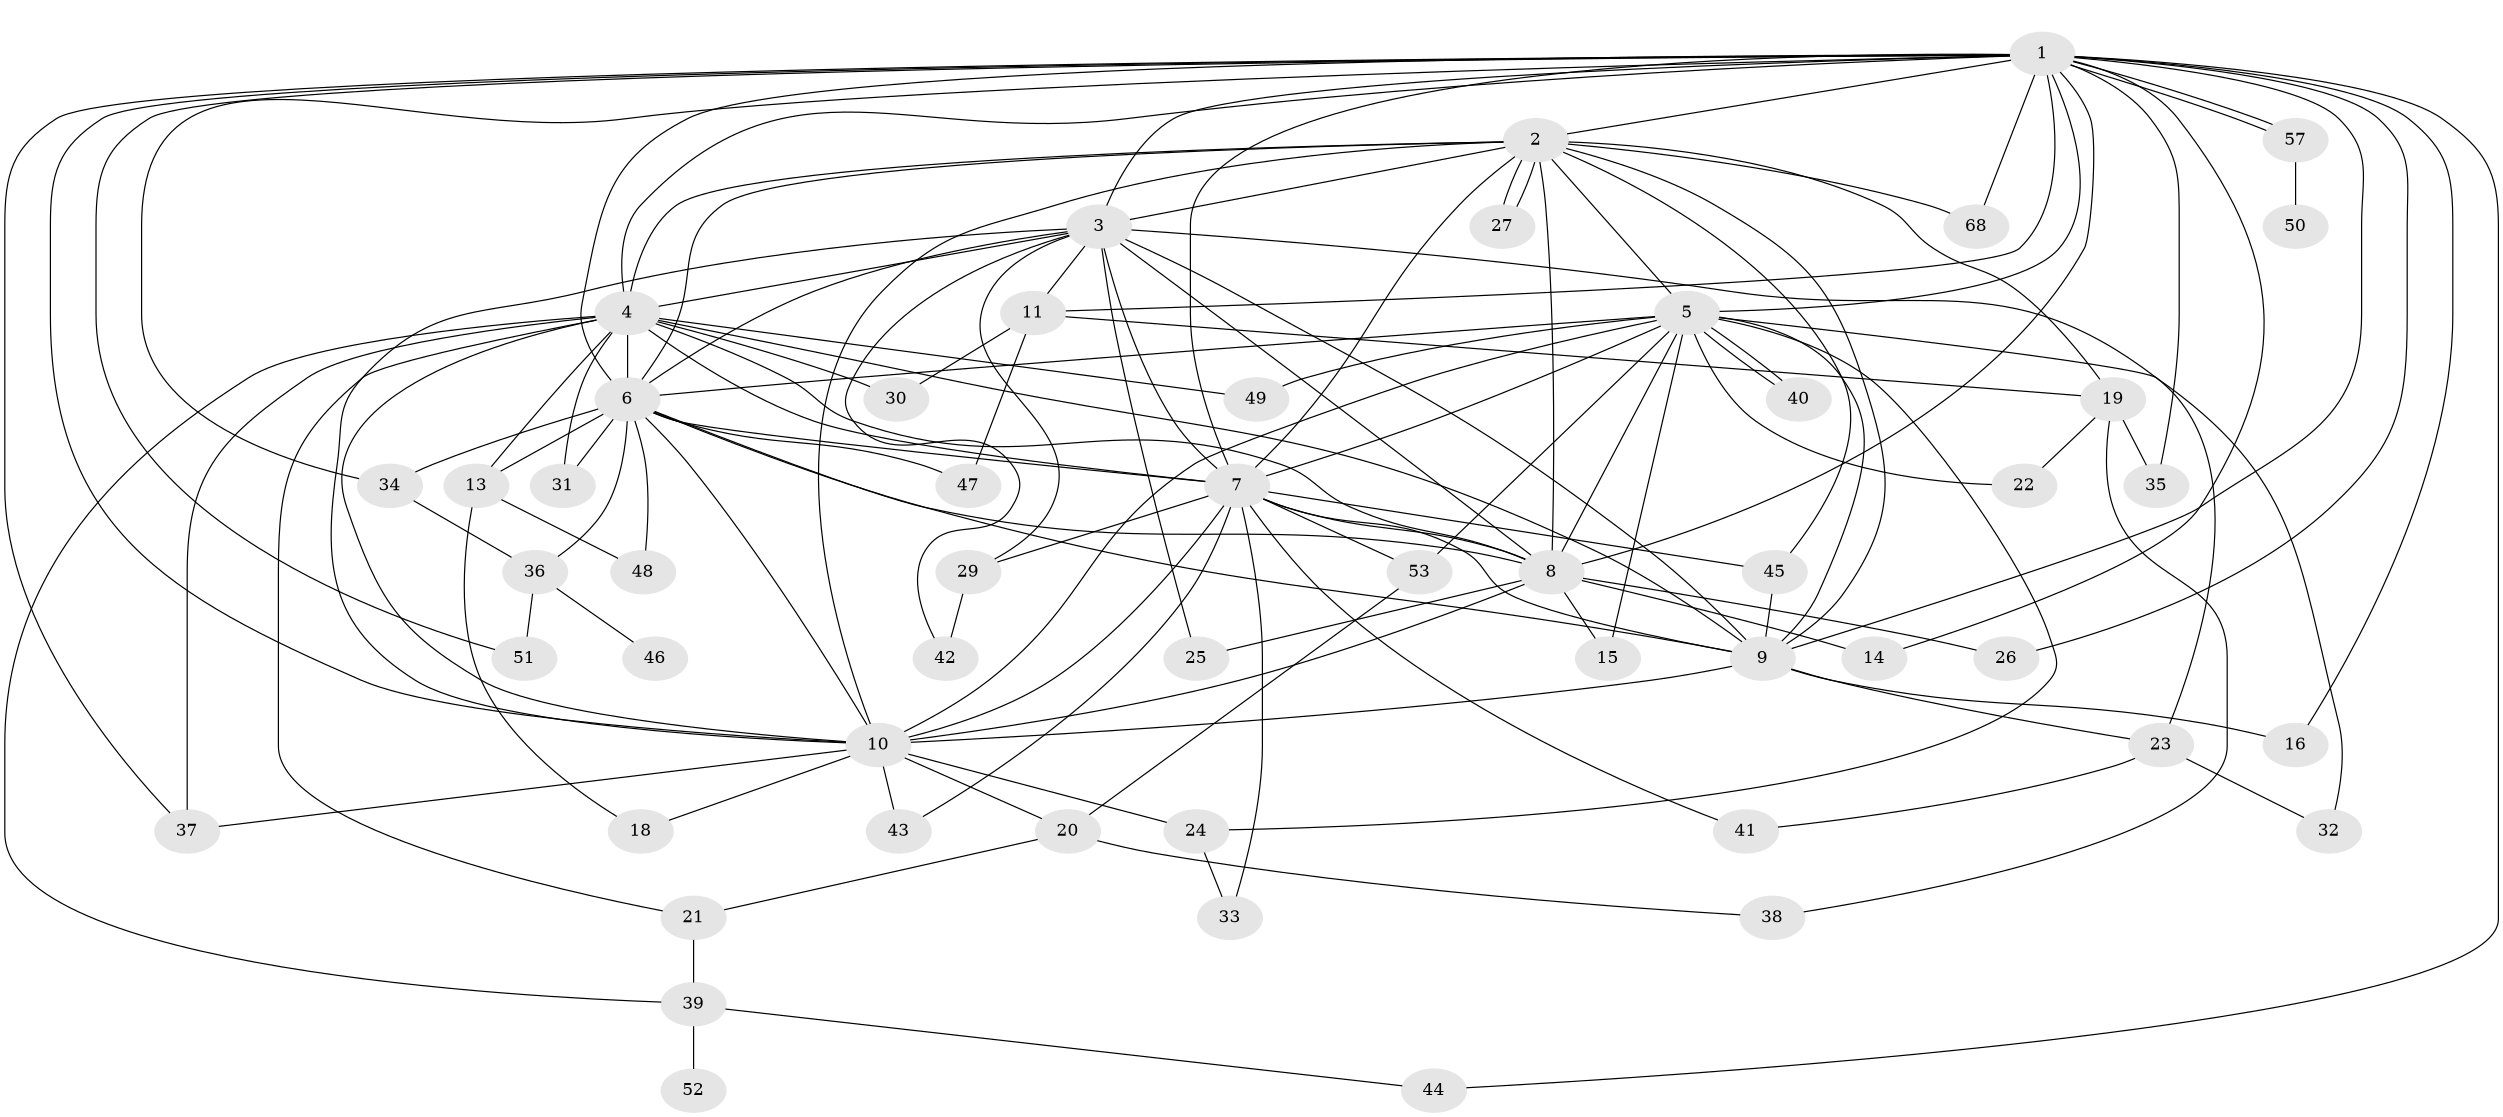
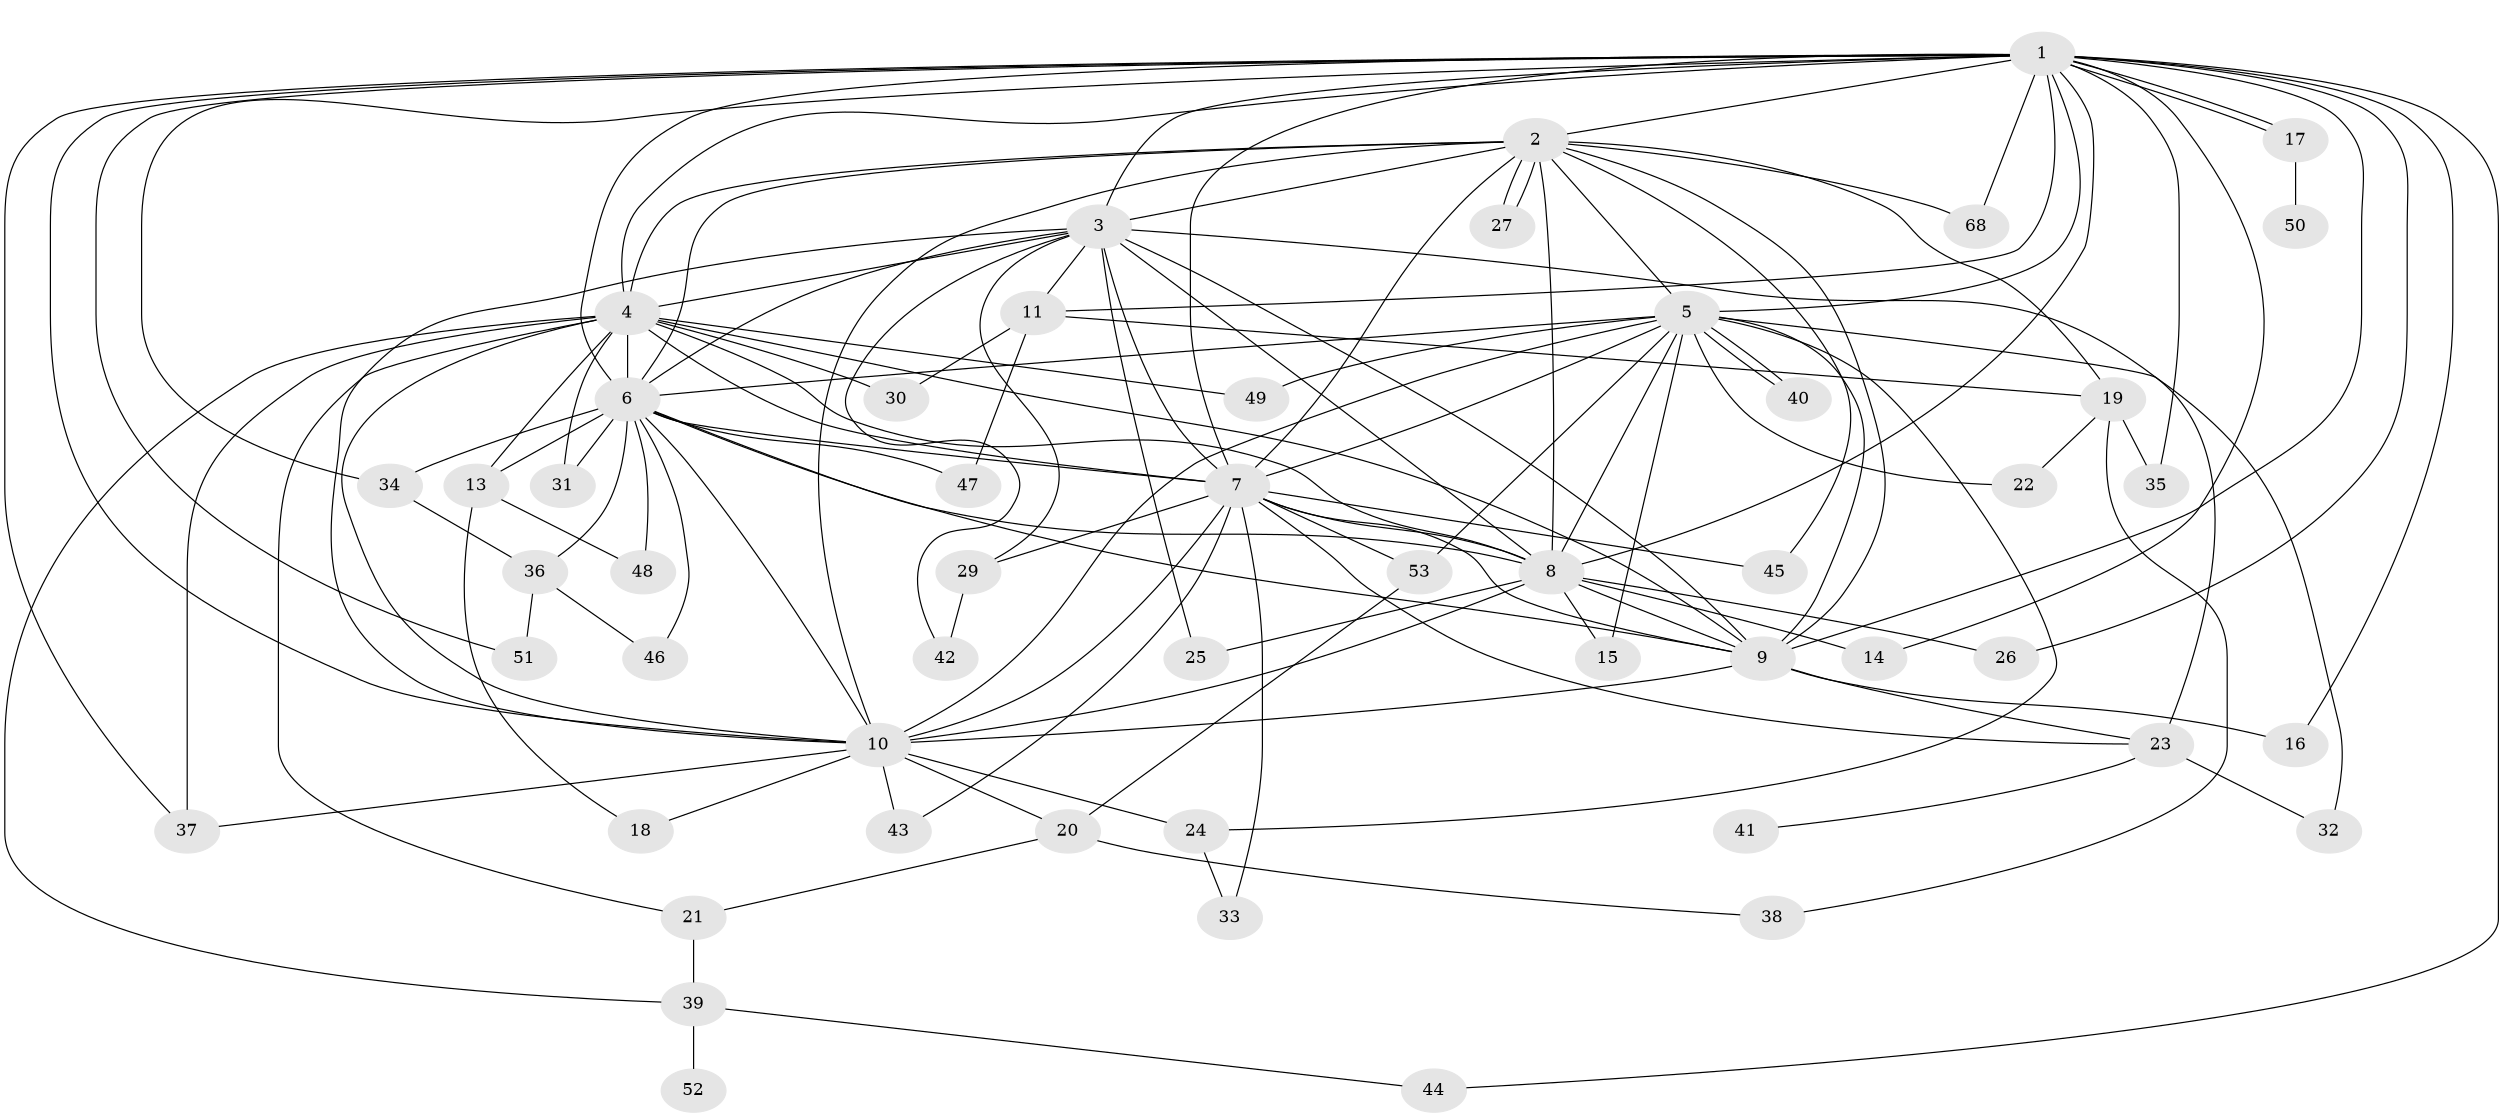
  graph {
    node [color=gray90 style=filled]
    1
    2
    3
    4
    5
    6
    7
    8
    9
    10
    11
    14
    16
-   17 [label=57]
+   17
    26
    n16 [label=68]
    34
    35
    44
    51
    37
    19
    27
    45
    23
    25
    29
    42
    13
    21
    30
    31
    39
    49
    15
    22
    24
    32
    40
    53
    36
    46
    47
    48
    33
    41
    43
    20
    18
    50
    38
    52
    1 -- 2
    1 -- 3
    1 -- 4
    1 -- 5
    1 -- 6
    1 -- 7
    1 -- 8
    1 -- 9
    1 -- 10
    1 -- 11
    1 -- 14
    1 -- 16
    1 -- 17
    1 -- 17
    1 -- 26
    1 -- n16
    1 -- 34
    1 -- 35
    1 -- 44
    1 -- 51
    1 -- 37
    2 -- 3
    2 -- 4
    2 -- 5
    2 -- 6
    2 -- 7
    2 -- 8
    2 -- 9
    2 -- 10
    2 -- n16
    2 -- 19
    2 -- 27
    2 -- 27
    2 -- 45
    3 -- 4
    3 -- 6
    3 -- 7
    3 -- 8
    3 -- 9
    3 -- 10
    3 -- 11
    3 -- 23
    3 -- 25
    3 -- 29
    3 -- 42
    4 -- 6
    4 -- 7
    4 -- 8
    4 -- 9
    4 -- 10
    4 -- 37
    4 -- 13
    4 -- 21
    4 -- 30
    4 -- 31
    4 -- 39
    4 -- 49
    5 -- 6
    5 -- 7
    5 -- 8
    5 -- 9
    5 -- 10
    5 -- 49
    5 -- 15
    5 -- 22
    5 -- 24
    5 -- 32
    5 -- 40
    5 -- 40
    5 -- 53
    6 -- 7
    6 -- 8
    6 -- 9
    6 -- 10
    6 -- 34
    6 -- 13
    6 -- 31
    6 -- 36
+   6 -- 46
    6 -- 47
    6 -- 48
    7 -- 8
    7 -- 9
    7 -- 10
    7 -- 45
    7 -- 29
    7 -- 53
    7 -- 33
-   7 -- 41
+   7 -- 23
    7 -- 43
-   45 -- 9
+   8 -- 9
    8 -- 10
    8 -- 14
    8 -- 26
    8 -- 25
    8 -- 15
    9 -- 10
    9 -- 16
    9 -- 23
    10 -- 37
    10 -- 24
    10 -- 43
    10 -- 20
    10 -- 18
    11 -- 19
    11 -- 30
    11 -- 47
    17 -- 50
    34 -- 36
    19 -- 35
    19 -- 22
    19 -- 38
    23 -- 32
    23 -- 41
    29 -- 42
    13 -- 48
    13 -- 18
    21 -- 39
    39 -- 44
    39 -- 52
    24 -- 33
    53 -- 20
    36 -- 51
    36 -- 46
    20 -- 21
    20 -- 38
  }
